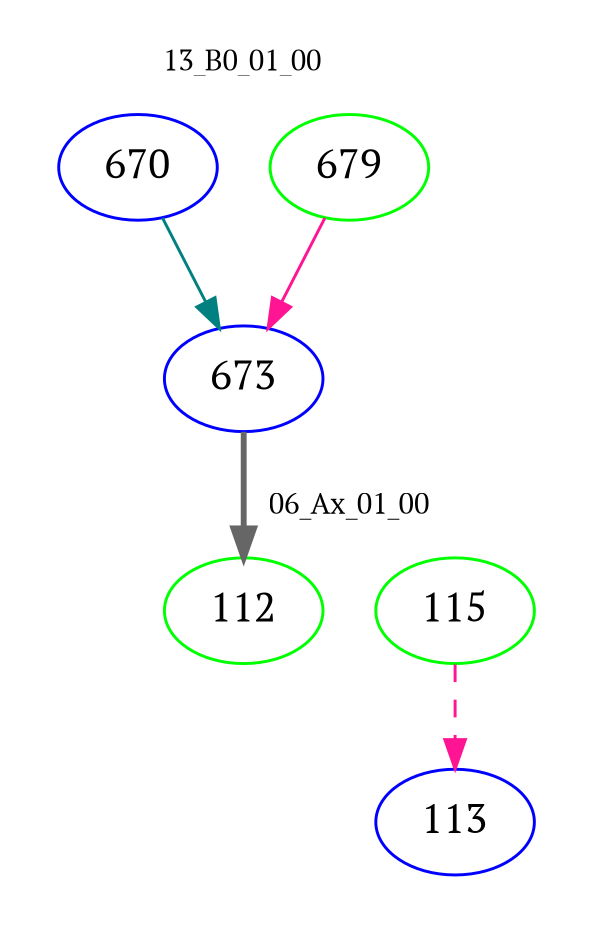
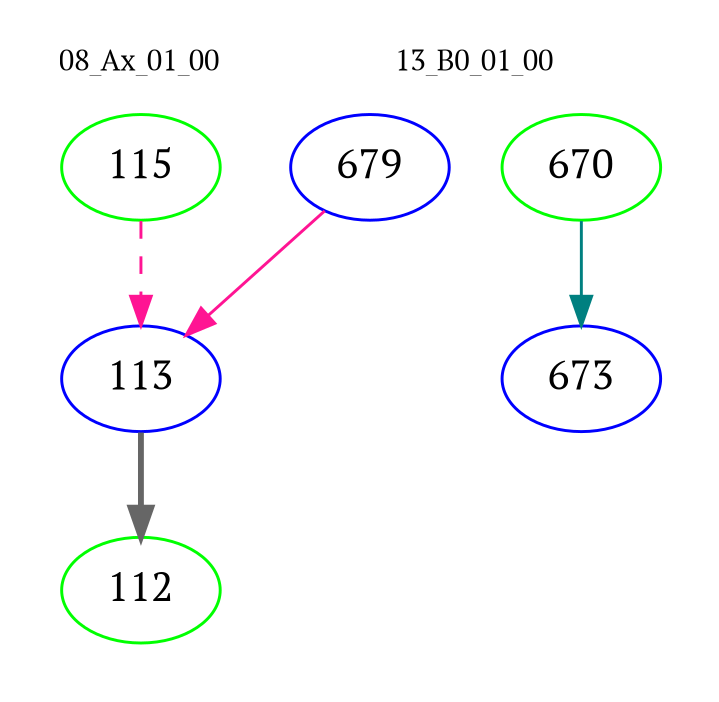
  digraph {
    fontname="PT Serif"
    node [color=green fontname="PT Serif"]
    edge [color=deeppink fontname="PT Serif" style=solid]
    n1 [label=115]
    n2 [color=blue label=113]
    n3 [label=112]
-   n4 [label=679]
+   n4 [color=blue label=679]
    n5 [color=blue label=673]
-   n6 [color=blue label=670]
+   n6 [label=670]
    subgraph cluster_1 {
      color=white
      fontsize=10
-     label="06_Ax_01_00"
+     label="08_Ax_01_00"
      n1
      n2
      n3
    }
    subgraph cluster_2 {
      color=white
      fontsize=10
      label="13_B0_01_00"
      n4
      n5
      n6
    }
    n1 -> n2 [style=dashed]
-   n5 -> n3 [color=gray40 style=bold]
-   n4 -> n5
+   n2 -> n3 [color=gray40 style=bold]
+   n4 -> n2
    n6 -> n5 [color=teal]
  }
